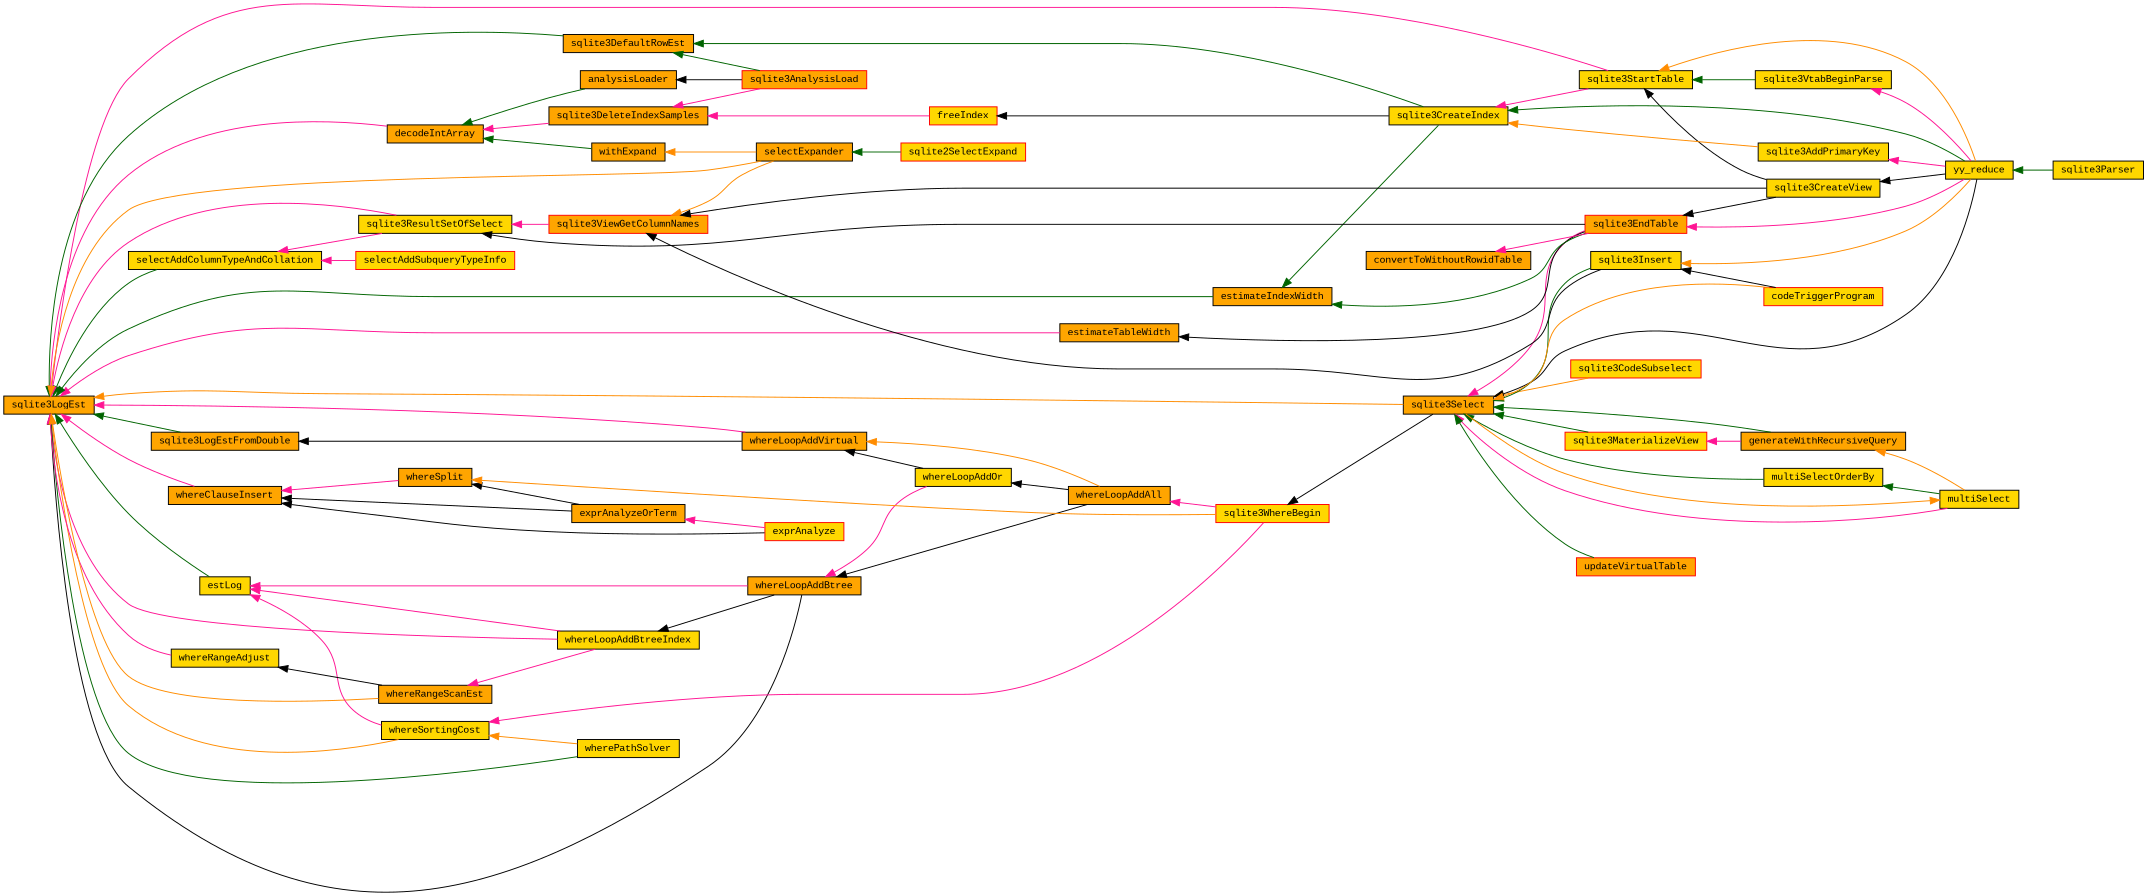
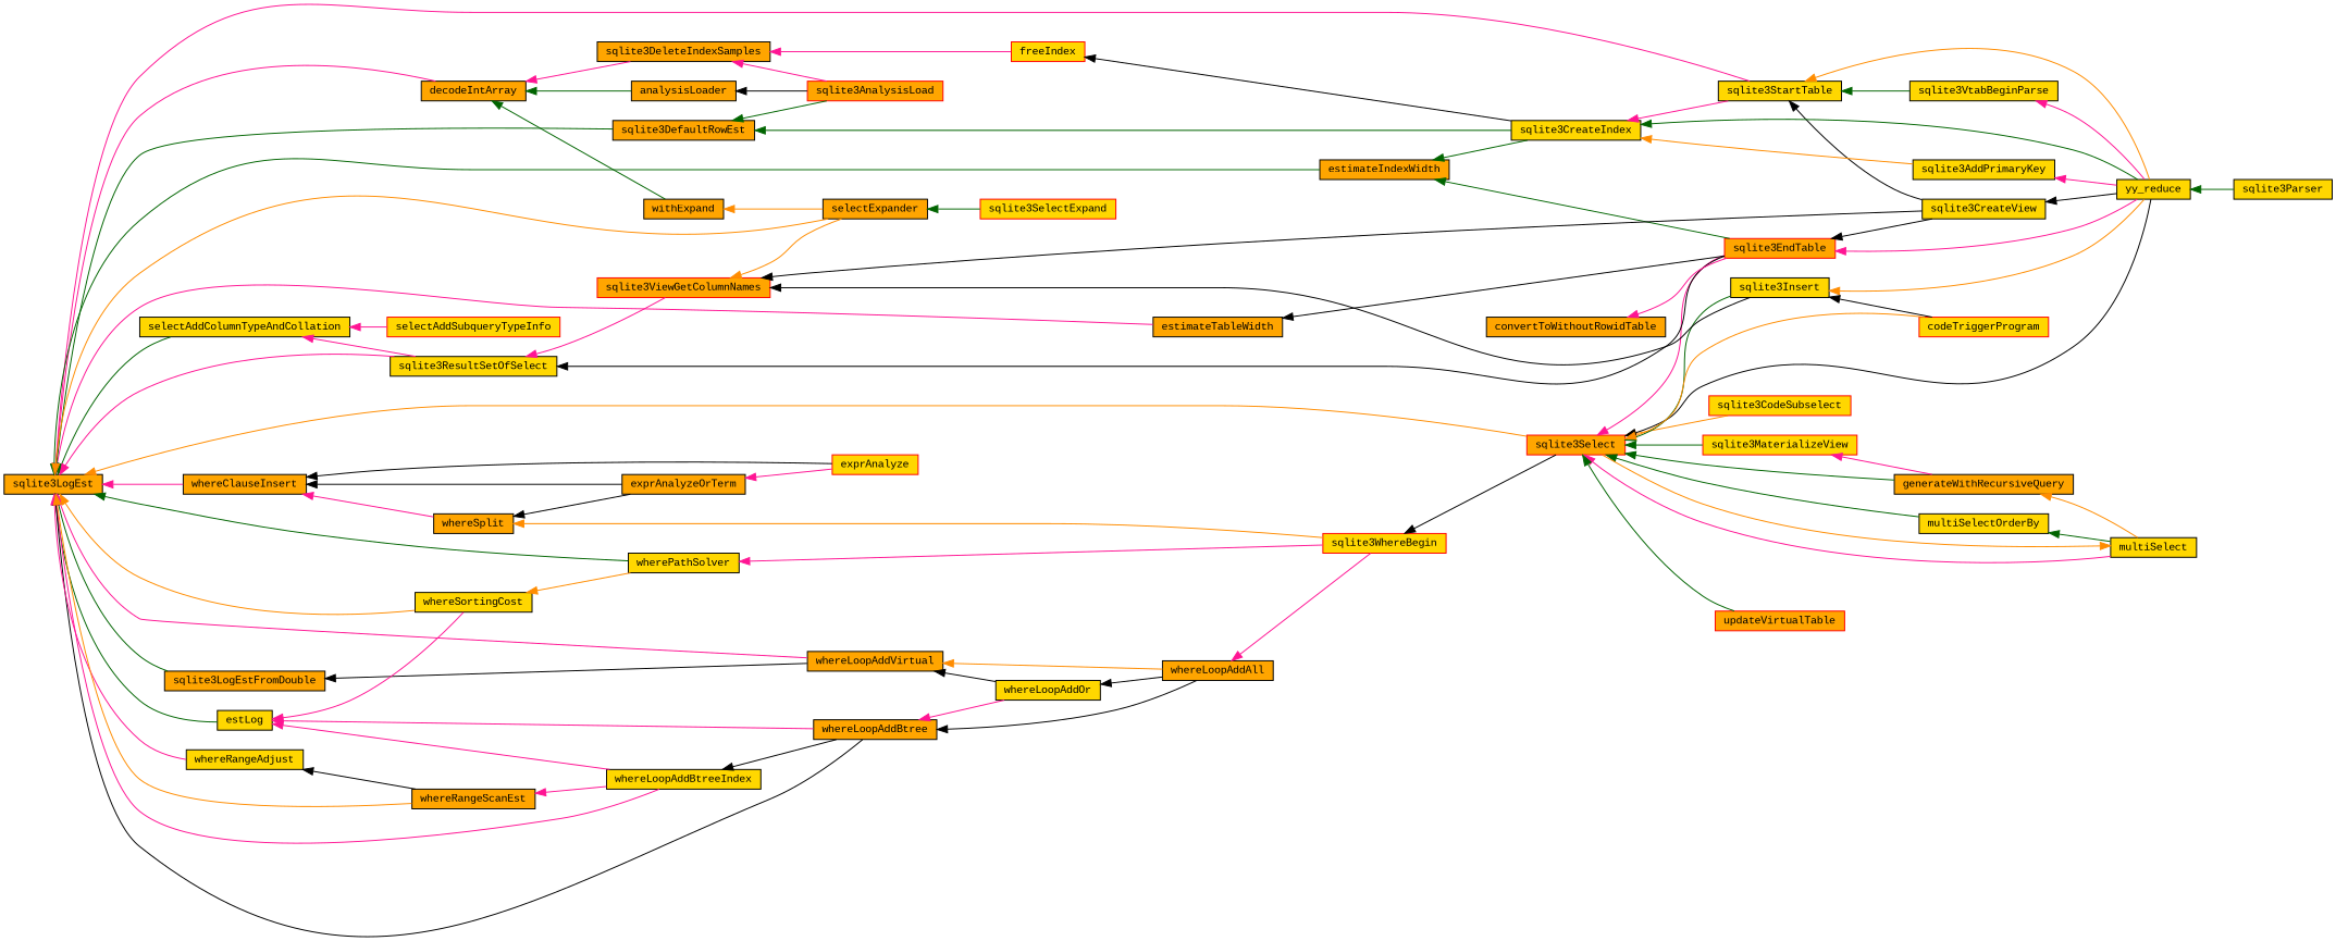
  digraph {
    fontname="Liberation Mono"
    rankdir=LR
    node [color=black fillcolor=gold fontname="Liberation Mono" fontsize=10 shape=record style=filled]
    edge [color=deeppink dir=back fontname="Liberation Mono" fontsize=10 labelfontname=FreeSans labelfontsize=10 style=solid]
    n1 [fillcolor=orange fontcolor=black height=0.2 label=sqlite3LogEst width=0.4]
    n2 [fillcolor=orange height=0.2 label=sqlite3LogEstFromDouble width=0.4]
    n3 [fillcolor=orange height=0.2 label=whereLoopAddVirtual width=0.4]
-   n4 [fillcolor=orange height=0.2 label=sqlite3Select width=0.4]
+   n4 [color=red fillcolor=orange height=0.2 label=sqlite3Select width=0.4]
    n5 [fillcolor=orange height=0.2 label=decodeIntArray width=0.4]
    n6 [height=0.2 label=sqlite3StartTable width=0.4]
    n7 [fillcolor=orange height=0.2 label=estimateTableWidth width=0.4]
    n8 [fillcolor=orange height=0.2 label=estimateIndexWidth width=0.4]
    n9 [fillcolor=orange height=0.2 label=sqlite3DefaultRowEst width=0.4]
    n10 [height=0.2 label=selectAddColumnTypeAndCollation width=0.4]
    n11 [height=0.2 label=sqlite3ResultSetOfSelect width=0.4]
    n12 [fillcolor=orange height=0.2 label=selectExpander width=0.4]
    n13 [fillcolor=orange height=0.2 label=whereClauseInsert width=0.4]
    n14 [height=0.2 label=estLog width=0.4]
    n15 [height=0.2 label=whereLoopAddBtreeIndex width=0.4]
    n16 [fillcolor=orange height=0.2 label=whereLoopAddBtree width=0.4]
    n17 [height=0.2 label=whereSortingCost width=0.4]
    n18 [height=0.2 label=wherePathSolver width=0.4]
    n19 [height=0.2 label=whereRangeAdjust width=0.4]
    n20 [fillcolor=orange height=0.2 label=whereRangeScanEst width=0.4]
    n21 [height=0.2 label=whereLoopAddOr width=0.4]
    n22 [fillcolor=orange height=0.2 label=whereLoopAddAll width=0.4]
    n23 [color=red height=0.2 label=sqlite3CodeSubselect width=0.4]
    n24 [color=red fillcolor=orange height=0.2 label=sqlite3EndTable width=0.4]
    n25 [height=0.2 label=yy_reduce width=0.4]
    n26 [color=red height=0.2 label=sqlite3MaterializeView width=0.4]
    n27 [height=0.2 label=sqlite3Insert width=0.4]
    n28 [color=red height=0.2 label=codeTriggerProgram width=0.4]
    n29 [fillcolor=orange height=0.2 label=generateWithRecursiveQuery width=0.4]
    n30 [height=0.2 label=multiSelect width=0.4]
    n31 [height=0.2 label=multiSelectOrderBy width=0.4]
    n32 [color=red fillcolor=orange height=0.2 label=updateVirtualTable width=0.4]
    n33 [fillcolor=orange height=0.2 label=withExpand width=0.4]
    n34 [fillcolor=orange height=0.2 label=analysisLoader width=0.4]
    n35 [fillcolor=orange height=0.2 label=sqlite3DeleteIndexSamples width=0.4]
    n36 [height=0.2 label=sqlite3CreateView width=0.4]
    n37 [height=0.2 label=sqlite3VtabBeginParse width=0.4]
    n38 [height=0.2 label=sqlite3CreateIndex width=0.4]
    n39 [color=red fillcolor=orange height=0.2 label=sqlite3AnalysisLoad width=0.4]
    n40 [color=red height=0.2 label=selectAddSubqueryTypeInfo width=0.4]
    n41 [color=red fillcolor=orange height=0.2 label=sqlite3ViewGetColumnNames width=0.4]
-   n42 [color=red height=0.2 label=sqlite2SelectExpand width=0.4]
+   n42 [color=red height=0.2 label=sqlite3SelectExpand width=0.4]
    n43 [fillcolor=orange height=0.2 label=whereSplit width=0.4]
    n44 [fillcolor=orange height=0.2 label=exprAnalyzeOrTerm width=0.4]
    n45 [color=red height=0.2 label=exprAnalyze width=0.4]
    n46 [color=red height=0.2 label=sqlite3WhereBegin width=0.4]
    n47 [height=0.2 label=sqlite3Parser width=0.4]
    n48 [color=red height=0.2 label=freeIndex width=0.4]
    n49 [height=0.2 label=sqlite3AddPrimaryKey width=0.4]
    n50 [fillcolor=orange height=0.2 label=convertToWithoutRowidTable width=0.4]
    n1 -> n2 [color=darkgreen]
    n1 -> n3
    n1 -> n4 [color=darkorange]
    n1 -> n5
    n1 -> n6
    n1 -> n7
    n1 -> n8 [color=darkgreen]
    n1 -> n9 [color=darkgreen]
    n1 -> n10 [color=darkgreen]
    n1 -> n11
    n1 -> n12 [color=darkorange]
    n1 -> n13
    n1 -> n14 [color=darkgreen]
    n1 -> n15
    n1 -> n16 [color=black]
    n1 -> n17 [color=darkorange]
    n1 -> n18 [color=darkgreen]
    n1 -> n19
    n1 -> n20 [color=darkorange]
    n2 -> n3 [color=black]
    n3 -> n21 [color=black]
    n3 -> n22 [color=darkorange]
    n4 -> n23 [color=darkorange]
    n4 -> n24
    n4 -> n25 [color=black]
    n4 -> n26 [color=darkgreen]
    n4 -> n27 [color=darkgreen]
    n4 -> n28 [color=darkorange]
    n4 -> n29 [color=darkgreen]
    n4 -> n30
    n4 -> n31 [color=darkgreen]
    n4 -> n32 [color=darkgreen]
    n5 -> n33 [color=darkgreen]
    n5 -> n34 [color=darkgreen]
    n5 -> n35
    n6 -> n25 [color=darkorange]
    n6 -> n36 [color=black]
    n6 -> n37 [color=darkgreen]
    n7 -> n24 [color=black]
    n8 -> n24 [color=darkgreen]
    n8 -> n38 [color=darkgreen]
    n9 -> n38 [color=darkgreen]
    n9 -> n39 [color=darkgreen]
    n10 -> n11
    n10 -> n40
    n11 -> n24 [color=black]
    n11 -> n41
    n12 -> n42 [color=darkgreen]
    n13 -> n43
    n13 -> n44 [color=black]
    n13 -> n45 [color=black]
    n14 -> n15
    n14 -> n16
    n14 -> n17
    n15 -> n16 [color=black]
    n16 -> n21
    n16 -> n22 [color=black]
    n17 -> n18 [color=darkorange]
-   n17 -> n46
+   n18 -> n46
    n19 -> n20 [color=black]
    n20 -> n15
    n21 -> n22 [color=black]
    n22 -> n46
    n24 -> n25
    n24 -> n36 [color=black]
    n25 -> n47 [color=darkgreen]
    n26 -> n29
    n27 -> n25 [color=darkorange]
    n27 -> n28 [color=black]
    n29 -> n30 [color=darkorange]
    n30 -> n4 [color=darkorange]
    n31 -> n30 [color=darkgreen]
    n33 -> n12 [color=darkorange]
    n34 -> n39 [color=black]
    n35 -> n39
    n35 -> n48
    n36 -> n25 [color=black]
    n37 -> n25
    n38 -> n6
    n38 -> n25 [color=darkgreen]
    n38 -> n49 [color=darkorange]
    n41 -> n12 [color=darkorange]
    n41 -> n27 [color=black]
    n41 -> n36 [color=black]
    n43 -> n44 [color=black]
    n43 -> n46 [color=darkorange]
    n44 -> n45
    n46 -> n4 [color=black]
    n48 -> n38 [color=black]
    n49 -> n25
    n50 -> n24
  }
